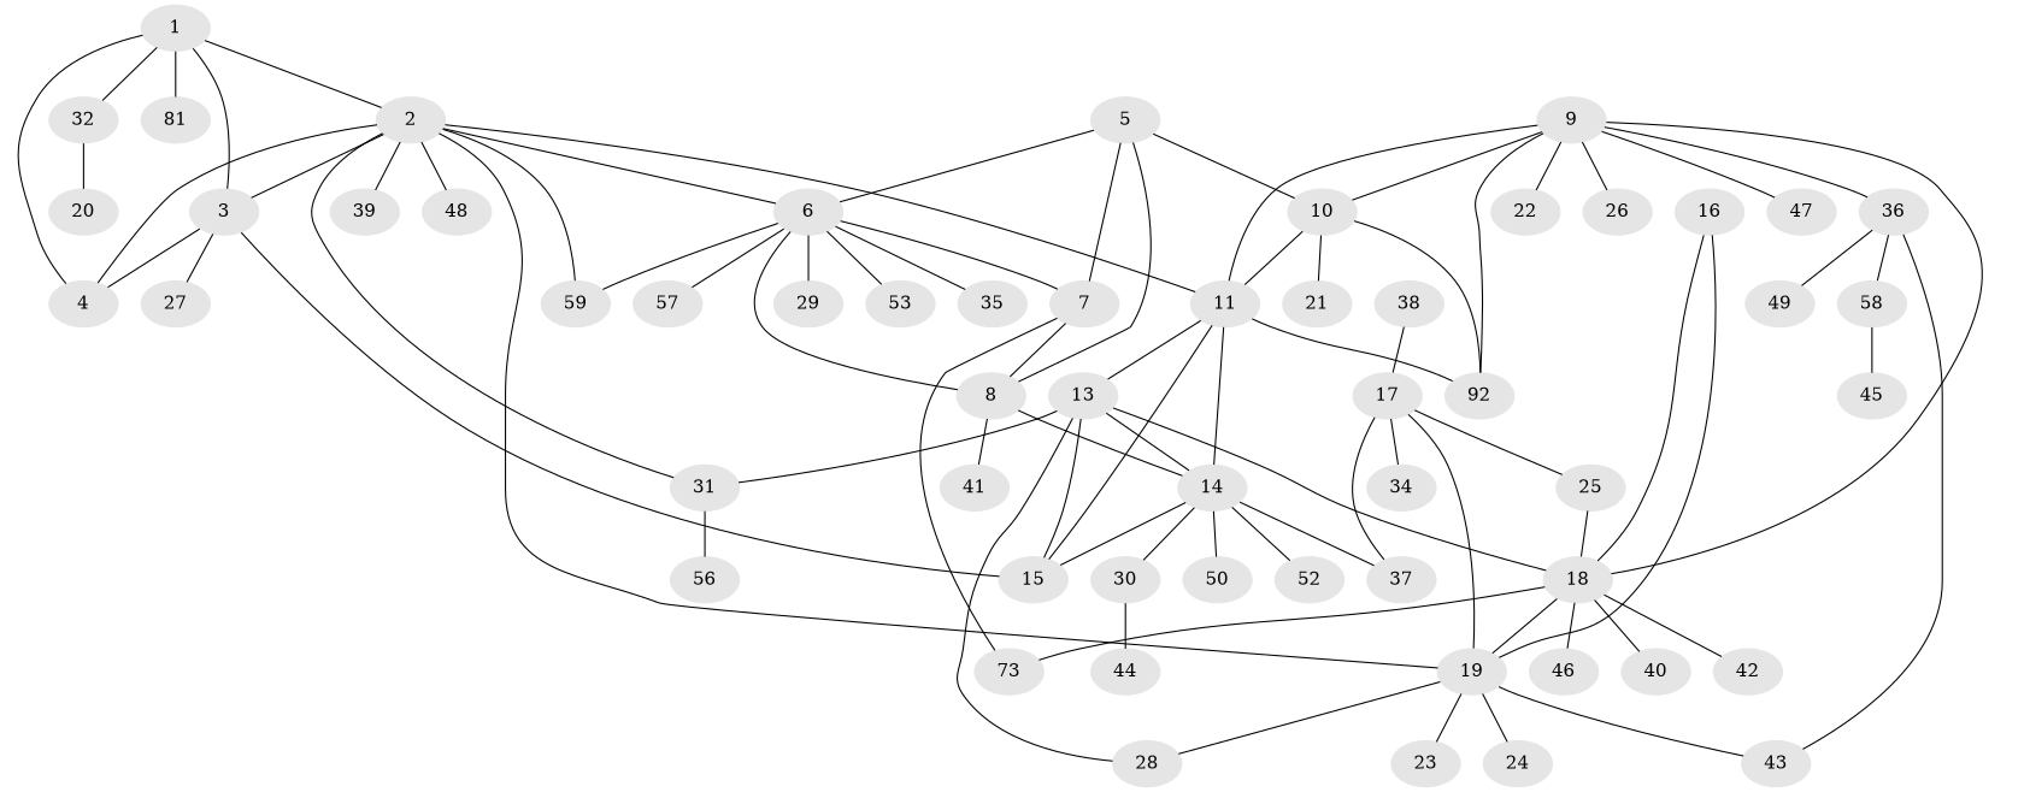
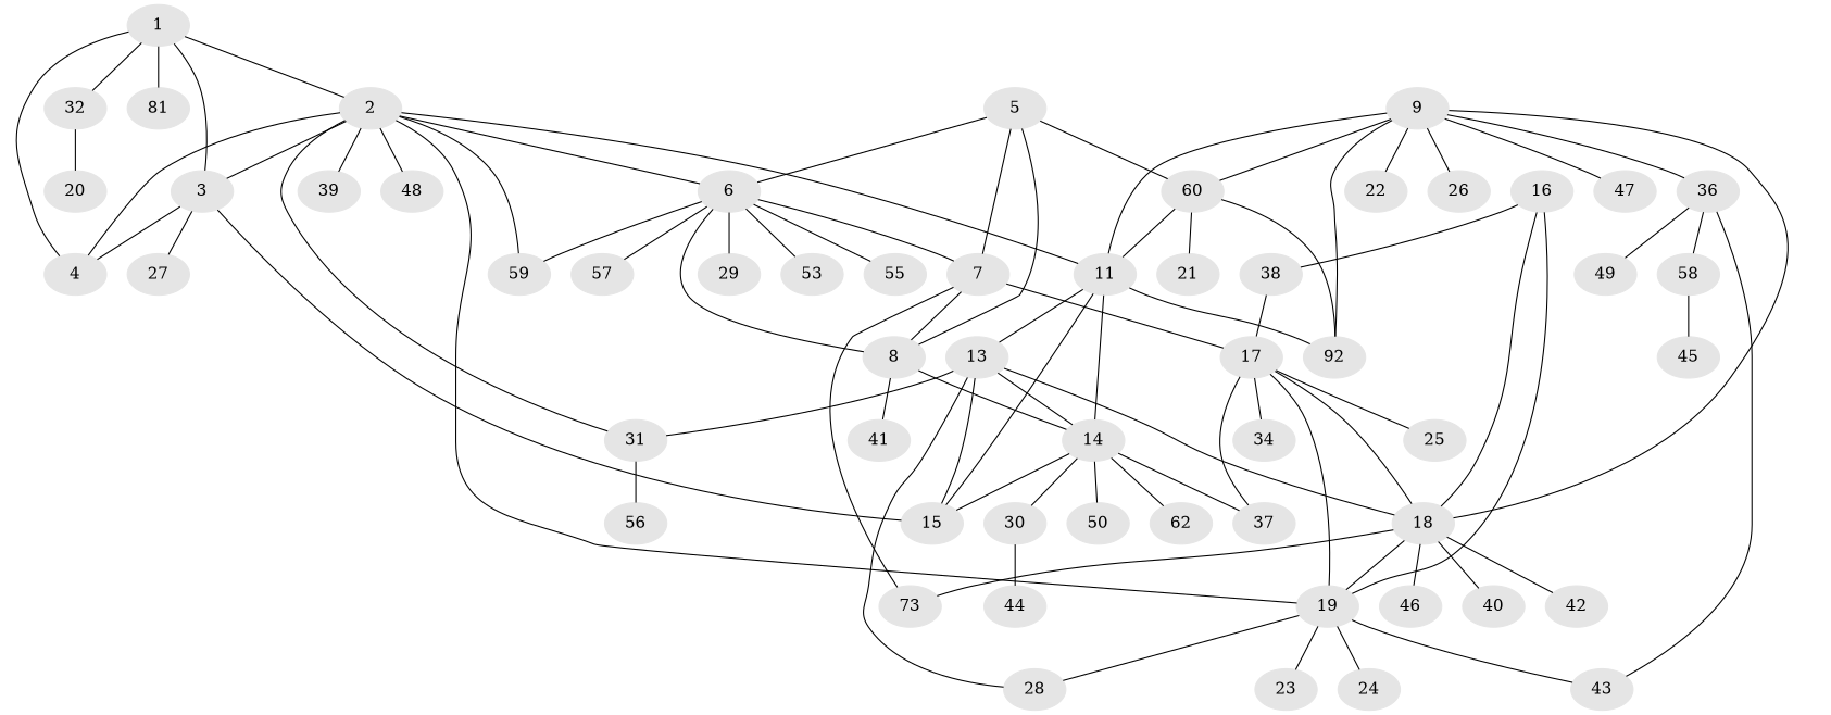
  graph {
    node [color=gray90 style=filled]
    edge [weight=1.0]
    1
    2
    3
    4
    32
    n6 [label=81]
    6
    11
    19
    31
    39
    48
    59
    15
    27
    20
    7
    8
    29
    53
-   55 [label=35]
+   55
    57
    14
    n24 [label=92]
    13
    28
    23
    24
    43
    56
    5
-   10
+   10 [label=60]
    17
    n34 [label=73]
    41
    21
    18
    37
    25
    34
    30
    50
-   52
+   52 [label=62]
    9
    22
    26
    36
    47
    40
    42
    46
    49
    58
    44
    16
    38
    45
    1 -- 2
    1 -- 3
    1 -- 4
    1 -- 32
    1 -- n6
    2 -- 3
    2 -- 4
    2 -- 6
    2 -- 11
    2 -- 19
    2 -- 31
    2 -- 39
    2 -- 48
    2 -- 59
    3 -- 4
    3 -- 15
    3 -- 27
    32 -- 20
    6 -- 59
    6 -- 7
    6 -- 8
    6 -- 29
    6 -- 53
    6 -- 55
    6 -- 57
    11 -- 15
    11 -- 14
    11 -- n24 [weight=4.0]
    11 -- 13
    19 -- 28
    19 -- 23
    19 -- 24
    19 -- 43
    31 -- 56
    7 -- 8
+   7 -- 17
    7 -- n34
    8 -- 14
    8 -- 41
    14 -- 15
    14 -- 37
    14 -- 30
    14 -- 50
    14 -- 52
    13 -- 31
    13 -- 15
    13 -- 14
    13 -- 28
    13 -- 18
    5 -- 6
    5 -- 7
    5 -- 8
    5 -- 10
    10 -- 11
    10 -- n24
    10 -- 21
    17 -- 19
-   25 -- 18
+   17 -- 18
    17 -- 37
    17 -- 25
    17 -- 34
    18 -- 19
    18 -- n34
    18 -- 40
    18 -- 42
    18 -- 46
    30 -- 44
    9 -- 11
    9 -- n24
    9 -- 10
    9 -- 18
    9 -- 22
    9 -- 26
    9 -- 36
    9 -- 47
    36 -- 43
    36 -- 49
    36 -- 58
    58 -- 45
    16 -- 19
    16 -- 18
+   16 -- 38
    38 -- 17
  }
